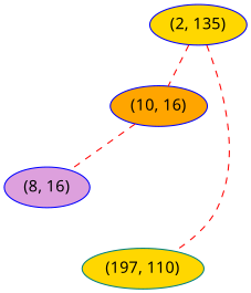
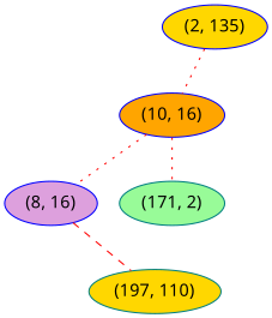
  graph {
    fontname="Noto Sans"
    node [color=blue fillcolor=gold fontname="Noto Sans" style=filled]
    edge [color=red fontname="Noto Sans" style=dotted weight=1]
    "(10, 16)" [fillcolor=orange]
    "(2, 135)"
    "(197, 110)" [color=teal]
    "(8, 16)" [fillcolor=plum]
-   "(10, 16)" -- "(8, 16)" [style=dashed]
-   "(2, 135)" -- "(10, 16)" [style=dashed]
-   "(2, 135)" -- "(197, 110)" [style=dashed]
+   "(171, 2)" [color=teal fillcolor=palegreen]
+   "(10, 16)" -- "(8, 16)"
+   "(10, 16)" -- "(171, 2)"
+   "(2, 135)" -- "(10, 16)"
+   "(8, 16)" -- "(197, 110)" [style=dashed]
  }
